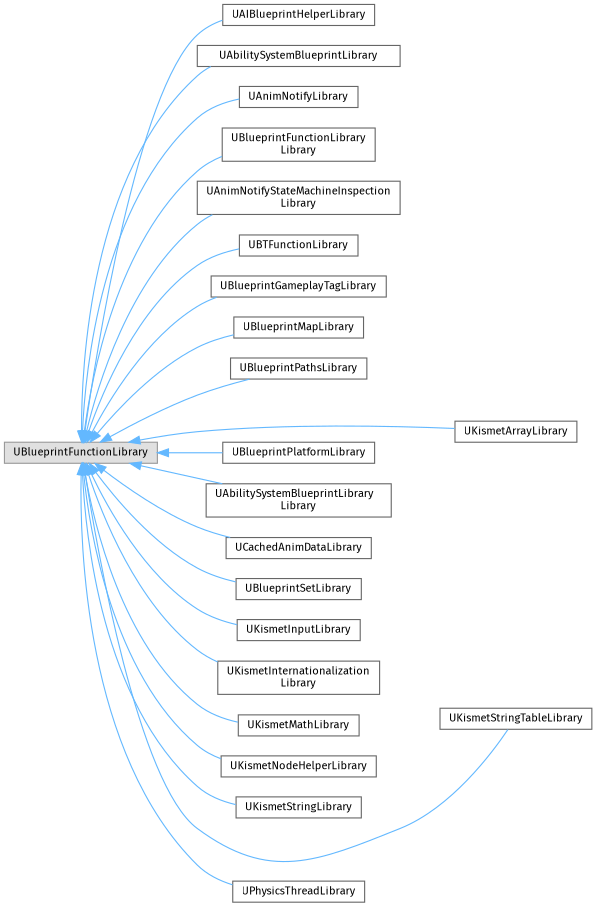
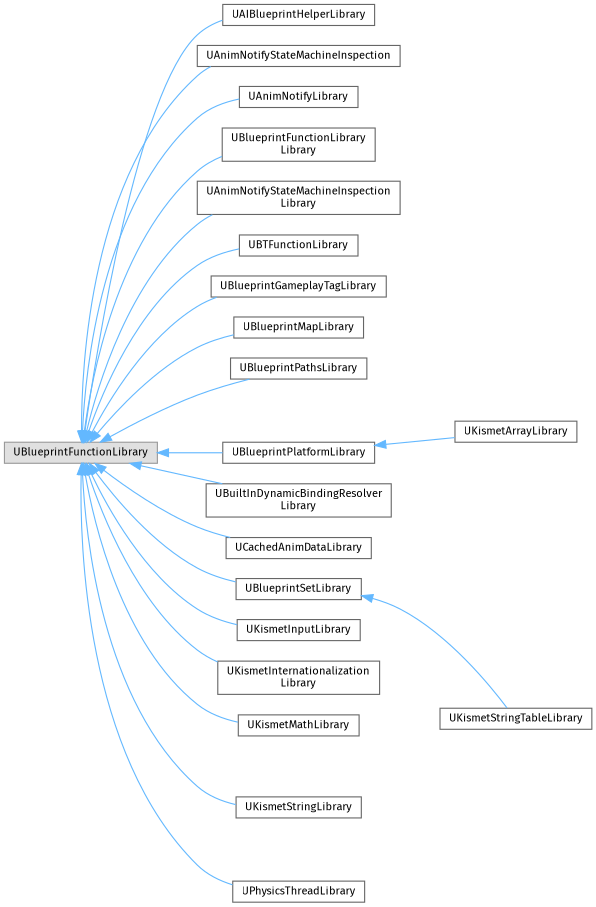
  digraph {
    fontname="Fira Sans"
    rankdir=LR
    node [color=grey40 fillcolor=white fontname="Fira Sans" fontsize=10 shape=box style=filled]
    edge [color=steelblue1 dir=back fontname="Fira Sans" fontsize=10 labelfontname=Helvetica labelfontsize=10 style=solid]
    n1 [color=grey60 fillcolor="#E0E0E0" height=0.2 label=UBlueprintFunctionLibrary width=0.4]
    n2 [height=0.2 label=UAIBlueprintHelperLibrary width=0.4]
-   n3 [height=0.2 label=UAbilitySystemBlueprintLibrary width=0.4]
+   n3 [height=0.2 label=UAnimNotifyStateMachineInspection width=0.4]
    n4 [height=0.2 label=UAnimNotifyLibrary width=0.4]
    n5 [height=0.2 label="UBlueprintFunctionLibrary\lLibrary" width=0.4]
    n6 [height=0.2 label="UAnimNotifyStateMachineInspection\lLibrary" width=0.4]
    n7 [height=0.2 label=UBTFunctionLibrary width=0.4]
    n8 [height=0.2 label=UBlueprintGameplayTagLibrary width=0.4]
    n9 [height=0.2 label=UBlueprintMapLibrary width=0.4]
    n10 [height=0.2 label=UBlueprintPathsLibrary width=0.4]
    n11 [height=0.2 label=UBlueprintPlatformLibrary width=0.4]
    n12 [height=0.2 label=UBlueprintSetLibrary width=0.4]
-   n13 [height=0.2 label="UAbilitySystemBlueprintLibrary\lLibrary" width=0.4]
+   n13 [height=0.2 label="UBuiltInDynamicBindingResolver\lLibrary" width=0.4]
    n14 [height=0.2 label=UCachedAnimDataLibrary width=0.4]
    n15 [height=0.2 label=UKismetArrayLibrary width=0.4]
    n16 [height=0.2 label=UKismetInputLibrary width=0.4]
    n17 [height=0.2 label="UKismetInternationalization\lLibrary" width=0.4]
    n18 [height=0.2 label=UKismetMathLibrary width=0.4]
-   n19 [height=0.2 label=UKismetNodeHelperLibrary width=0.4]
    n20 [height=0.2 label=UKismetStringLibrary width=0.4]
    n21 [height=0.2 label=UKismetStringTableLibrary width=0.4]
    n22 [height=0.2 label=UPhysicsThreadLibrary width=0.4]
    n1 -> n2
    n1 -> n3
    n1 -> n4
    n1 -> n5
    n1 -> n6
    n1 -> n7
    n1 -> n8
    n1 -> n9
    n1 -> n10
    n1 -> n11
    n1 -> n12
    n1 -> n13
    n1 -> n14
-   n1 -> n15
+   n11 -> n15
    n1 -> n16
    n1 -> n17
    n1 -> n18
-   n1 -> n19
    n1 -> n20
-   n1 -> n21
+   n12 -> n21
    n1 -> n22
  }
